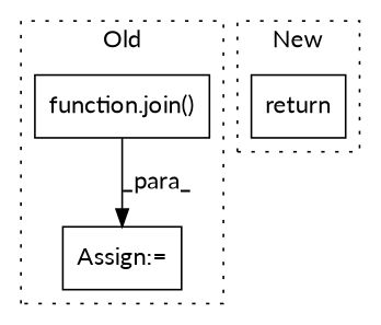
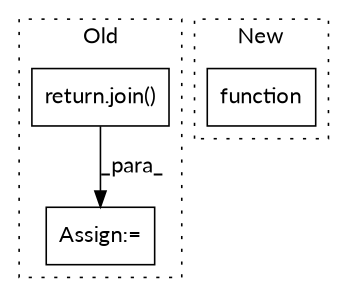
  digraph {
    fontname=Lato
    node [shape=box fontname=Lato]
-   n1 [a=75 l="5,1" label="function.join()" s="1860,1890"]
+   n1 [a=75 l="5,1" label="return.join()" s="1860,1890"]
    n2 [a=68 l=17 label="Assign:=" s=1823]
-   n3 [a=93 l=7 label=return s=1985]
+   n3 [a=93 l=7 label=function s=1985]
    subgraph cluster_1 {
      label=Old
      style=dotted
      n1
      n2
    }
    subgraph cluster_2 {
      label=New
      style=dotted
      n3
    }
    n1 -> n2 [label=_para_ fontname=Lato]
  }
